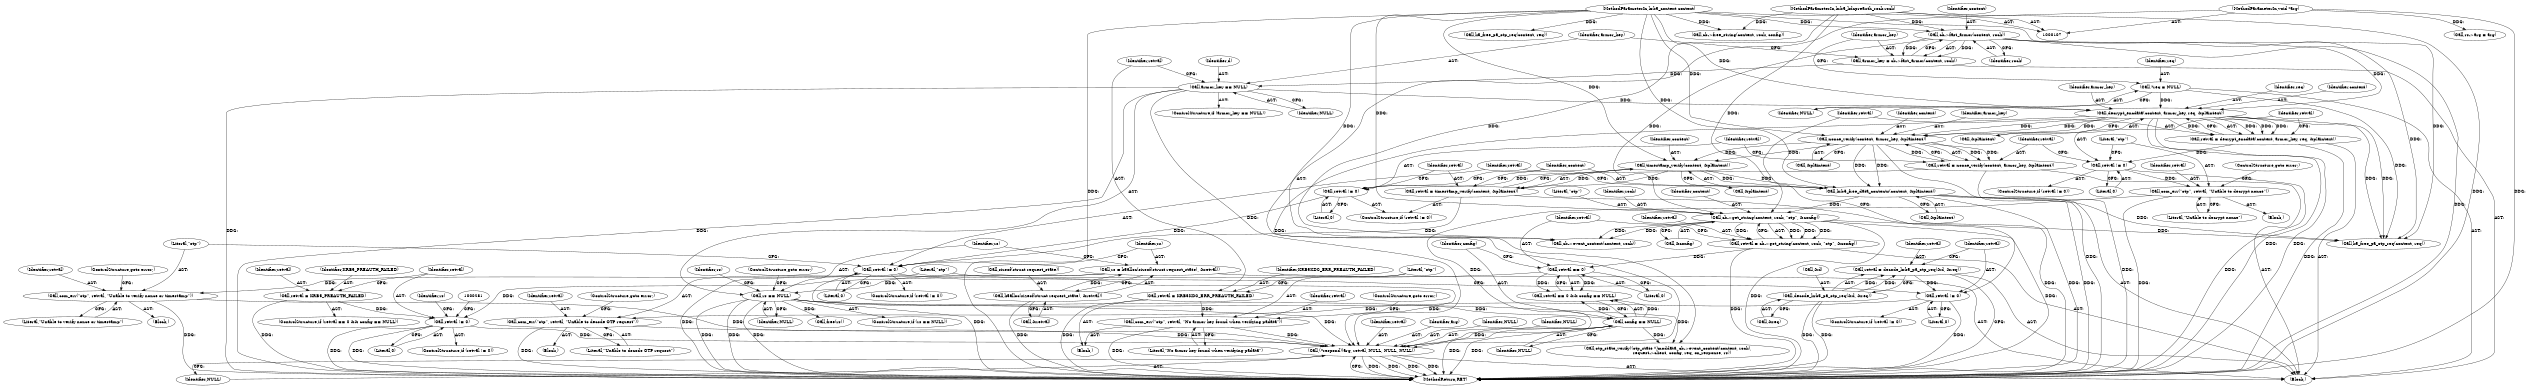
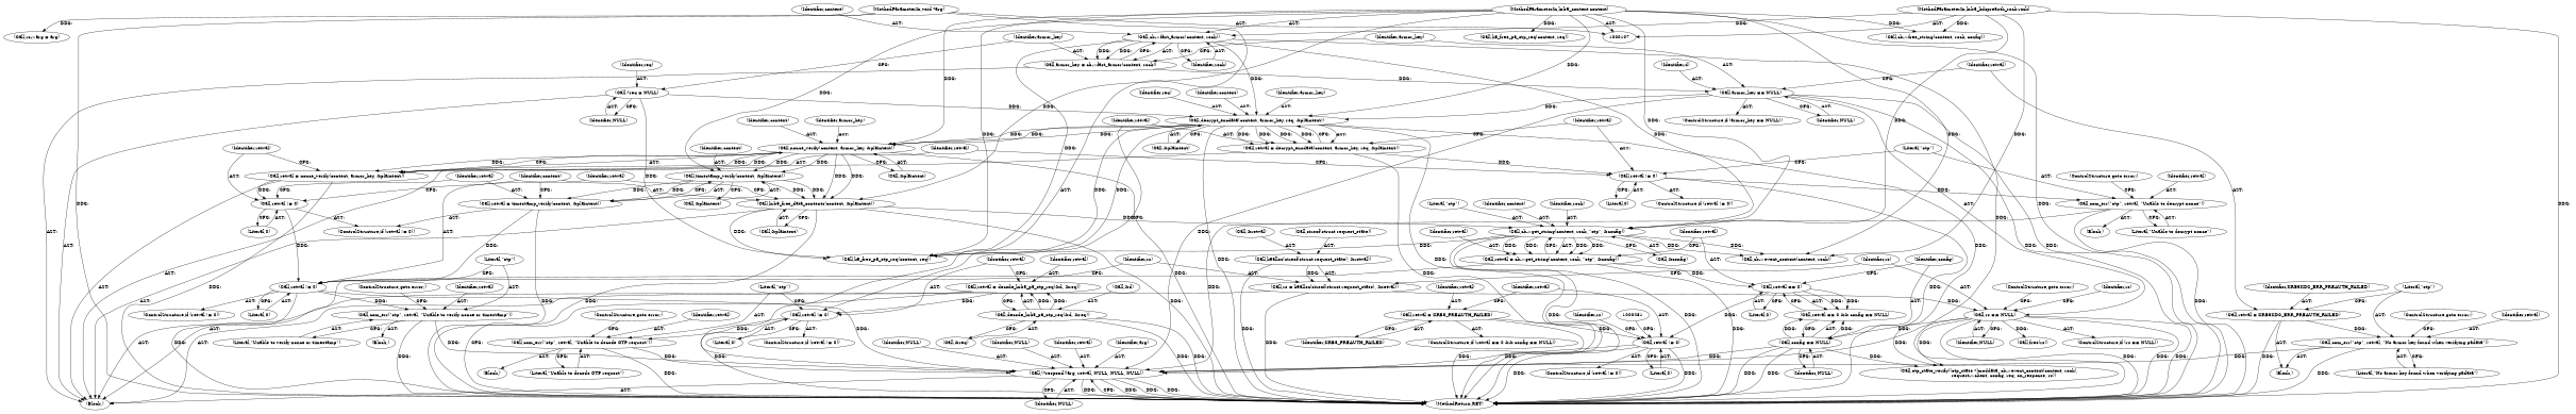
  digraph {
    n1 [label="(Call,(*respond)(arg, retval, NULL, NULL, NULL))"]
    n2 [label="(MethodReturn,RET)"]
    n3 [label="(Block,)"]
    n4 [label="(Identifier,NULL)"]
    n5 [label="(MethodParameterIn,void *arg)"]
    n6 [label="(Call,rs->arg = arg)"]
    1000107
    n8 [label="(Call,retval != 0)"]
    n9 [label="(Call,com_err(\"otp\", retval, \"Unable to verify nonce or timestamp\"))"]
    n10 [label="(ControlStructure,if (retval != 0))"]
    n11 [label="(Literal,0)"]
    n12 [label="(Block,)"]
    n13 [label="(Literal,\"Unable to verify nonce or timestamp\")"]
    n14 [label="(Call,retval = timestamp_verify(context, &plaintext))"]
    n15 [label="(Call,timestamp_verify(context, &plaintext))"]
    n16 [label="(ControlStructure,if (retval != 0))"]
    n17 [label="(Call,krb5_free_data_contents(context, &plaintext))"]
    n18 [label="(Call,&plaintext)"]
    n19 [label="(Call,k5_free_pa_otp_req(context, req))"]
    n20 [label="(Call,cb->get_string(context, rock, \"otp\", &config))"]
    n21 [label="(Call,&plaintext)"]
    n22 [label="(Call,nonce_verify(context, armor_key, &plaintext))"]
    n23 [label="(Call,retval = nonce_verify(context, armor_key, &plaintext))"]
    n24 [label="(Call,&plaintext)"]
    n25 [label="(Call,retval != 0)"]
    n26 [label="(Call,decrypt_encdata(context, armor_key, req, &plaintext))"]
    n27 [label="(Call,retval = decrypt_encdata(context, armor_key, req, &plaintext))"]
    n28 [label="(Call,&plaintext)"]
    n29 [label="(Call,otp_state_verify((otp_state *)moddata, cb->event_context(context, rock),\n                     request->client, config, req, on_response, rs))"]
    n30 [label="(Call,retval != 0)"]
    n31 [label="(Call,cb->fast_armor(context, rock))"]
    n32 [label="(Call,armor_key = cb->fast_armor(context, rock))"]
    n33 [label="(Identifier,rock)"]
    n34 [label="(Call,armor_key == NULL)"]
    n35 [label="(Call,cb->event_context(context, rock))"]
    n36 [label="(Call,retval = cb->get_string(context, rock, \"otp\", &config))"]
    n37 [label="(Call,&config)"]
    n38 [label="(MethodParameterIn,krb5_context context)"]
    n39 [label="(Call,k5_free_pa_otp_req(context, req))"]
    n40 [label="(Call,cb->free_string(context, rock, config))"]
    n41 [label="(MethodParameterIn,krb5_kdcpreauth_rock rock)"]
    n42 [label="(Call,rs == NULL)"]
    n43 [label="(ControlStructure,if (armor_key == NULL))"]
    n44 [label="(Identifier,NULL)"]
    n45 [label="(Call,config == NULL)"]
    n46 [label="(Call,free(rs))"]
    n47 [label="(ControlStructure,if (rs == NULL))"]
    n48 [label="(Identifier,NULL)"]
    n49 [label="(Call,*req = NULL)"]
    n50 [label="(Identifier,NULL)"]
    n51 [label="(Literal,0)"]
    n52 [label="(Call,com_err(\"otp\", retval, \"Unable to decrypt nonce\"))"]
    n53 [label="(Block,)"]
    n54 [label="(Literal,\"Unable to decrypt nonce\")"]
    n55 [label="(Literal,0)"]
    n56 [label="(ControlStructure,if (retval != 0))"]
    n57 [label="(Call,retval != 0)"]
    n58 [label="(ControlStructure,if (retval != 0))"]
    n59 [label="(Literal,0)"]
    n60 [label="(Call,retval = KRB5_PREAUTH_FAILED)"]
    n61 [label="(Identifier,KRB5_PREAUTH_FAILED)"]
    n62 [label="(ControlStructure,if (retval == 0 && config == NULL))"]
    n63 [label="(Call,retval == 0)"]
    n64 [label="(Call,retval == 0 && config == NULL)"]
    n65 [label="(Literal,0)"]
    n66 [label="(Call,com_err(\"otp\", retval, \"Unable to decode OTP request\"))"]
    n67 [label="(Block,)"]
    n68 [label="(Literal,\"Unable to decode OTP request\")"]
    n69 [label="(Call,retval != 0)"]
    n70 [label="(ControlStructure,if (retval != 0))"]
    n71 [label="(Literal,0)"]
    n72 [label="(Call,retval = decode_krb5_pa_otp_req(&d, &req))"]
    n73 [label="(Call,decode_krb5_pa_otp_req(&d, &req))"]
    n74 [label="(Call,&req)"]
    n75 [label="(Call,com_err(\"otp\", retval, \"No armor key found when verifying padata\"))"]
    n76 [label="(Literal,\"No armor key found when verifying padata\")"]
    n77 [label="(Block,)"]
    n78 [label="(Call,retval = KRB5KDC_ERR_PREAUTH_FAILED)"]
    n79 [label="(Identifier,KRB5KDC_ERR_PREAUTH_FAILED)"]
    n80 [label="(Identifier,NULL)"]
    n81 [label="(Call,rs = k5alloc(sizeof(struct request_state), &retval))"]
    n82 [label="(Call,k5alloc(sizeof(struct request_state), &retval))"]
    n83 [label="(Call,&retval)"]
    n84 [label="(Identifier,retval)"]
    n85 [label="(Literal,\"otp\")"]
    n86 [label="(Identifier,rs)"]
    n87 [label="(Identifier,armor_key)"]
    n88 [label="(Call,&d)"]
    n89 [label="(Identifier,armor_key)"]
    n90 [label="(Identifier,retval)"]
    n91 [label="(ControlStructure,goto error;)"]
    n92 [label="(Identifier,context)"]
    n93 [label="(Identifier,retval)"]
    n94 [label="(Identifier,req)"]
    n95 [label="(Identifier,rock)"]
    n96 [label="(Identifier,rs)"]
    n97 [label="(ControlStructure,goto error;)"]
    n98 [label="(Identifier,NULL)"]
    n99 [label="(Identifier,retval)"]
    n100 [label="(ControlStructure,goto error;)"]
    n101 [label="(Identifier,d)"]
    n102 [label="(Identifier,retval)"]
    n103 [label="(Identifier,rs)"]
    n104 [label="(Identifier,retval)"]
    n105 [label="(Literal,\"otp\")"]
    n106 [label="(Identifier,retval)"]
    n107 [label="(Identifier,armor_key)"]
    n108 [label="(Identifier,retval)"]
    n109 [label="(Identifier,retval)"]
    n110 [label="(ControlStructure,goto error;)"]
    n111 [label="(Identifier,armor_key)"]
    n112 [label="(Identifier,retval)"]
    n113 [label="(Identifier,req)"]
    n114 [label="(Identifier,retval)"]
    n115 [label="(Identifier,retval)"]
    n116 [label="(ControlStructure,goto error;)"]
    n117 [label="(Call,sizeof(struct request_state))"]
    n118 [label="(Identifier,rs)"]
    n119 [label="(Literal,\"otp\")"]
    n120 [label="(Identifier,config)"]
    n121 [label="(Identifier,NULL)"]
    n122 [label="(Identifier,context)"]
    n123 [label="(Identifier,retval)"]
    n124 [label="(Identifier,context)"]
    n125 [label="(Identifier,retval)"]
    n126 [label="(Identifier,retval)"]
    n127 [label="(Literal,\"otp\")"]
    n128 [label="(Identifier,arg)"]
    n129 [label="(Identifier,retval)"]
    n130 [label="(Identifier,context)"]
    n131 [label="(Identifier,context)"]
    n132 [label="(Identifier,context)"]
    n133 [label="(Identifier,retval)"]
    n134 [label="(Literal,\"otp\")"]
    n135 [label="(Identifier,retval)"]
    1000281
    n1 -> n2 [label="DDG: "]
    n1 -> n2 [label="DDG: "]
    n1 -> n2 [label="DDG: "]
    n1 -> n2 [label="DDG: "]
    n1 -> n3 [label="AST: "]
    n1 -> n4 [label="CFG: "]
    n2 -> n1 [label="CFG: "]
    n4 -> n1 [label="AST: "]
    n5 -> n1 [label="AST: "]
    n5 -> n2 [label="DDG: "]
    n5 -> n6 [label="DDG: "]
    n5 -> 1000107 [label="AST: "]
    n8 -> n1 [label="DDG: "]
    n8 -> n2 [label="DDG: "]
    n8 -> n9 [label="DDG: "]
    n8 -> n10 [label="AST: "]
    n8 -> n11 [label="CFG: "]
    n9 -> n1 [label="DDG: "]
    n9 -> n2 [label="DDG: "]
    n9 -> n12 [label="AST: "]
    n9 -> n13 [label="CFG: "]
    n11 -> n8 [label="AST: "]
    n13 -> n9 [label="AST: "]
    n14 -> n2 [label="DDG: "]
    n14 -> n8 [label="DDG: "]
    n14 -> n15 [label="CFG: "]
    n14 -> n16 [label="AST: "]
    n15 -> n14 [label="AST: "]
    n15 -> n14 [label="DDG: "]
    n15 -> n14 [label="DDG: "]
    n15 -> n17 [label="DDG: "]
    n15 -> n17 [label="DDG: "]
    n15 -> n18 [label="CFG: "]
    n17 -> n2 [label="DDG: "]
    n17 -> n2 [label="DDG: "]
    n17 -> n3 [label="AST: "]
    n17 -> n19 [label="DDG: "]
    n17 -> n20 [label="DDG: "]
    n17 -> n21 [label="CFG: "]
    n18 -> n15 [label="AST: "]
    n20 -> n2 [label="DDG: "]
    n20 -> n2 [label="DDG: "]
    n20 -> n19 [label="DDG: "]
    n20 -> n35 [label="DDG: "]
    n20 -> n35 [label="DDG: "]
    n20 -> n36 [label="AST: "]
    n20 -> n36 [label="DDG: "]
    n20 -> n36 [label="DDG: "]
    n20 -> n36 [label="DDG: "]
    n20 -> n36 [label="DDG: "]
    n20 -> n37 [label="CFG: "]
    n21 -> n17 [label="AST: "]
    n22 -> n2 [label="DDG: "]
    n22 -> n15 [label="DDG: "]
    n22 -> n15 [label="DDG: "]
    n22 -> n17 [label="DDG: "]
    n22 -> n17 [label="DDG: "]
    n22 -> n23 [label="AST: "]
    n22 -> n23 [label="DDG: "]
    n22 -> n23 [label="DDG: "]
    n22 -> n23 [label="DDG: "]
    n22 -> n24 [label="CFG: "]
    n23 -> n2 [label="DDG: "]
    n23 -> n3 [label="AST: "]
    n23 -> n22 [label="CFG: "]
    n23 -> n25 [label="DDG: "]
    n24 -> n22 [label="AST: "]
    n25 -> n8 [label="DDG: "]
    n25 -> n16 [label="AST: "]
    n25 -> n51 [label="CFG: "]
    n26 -> n2 [label="DDG: "]
    n26 -> n2 [label="DDG: "]
    n26 -> n19 [label="DDG: "]
    n26 -> n19 [label="DDG: "]
    n26 -> n22 [label="DDG: "]
    n26 -> n22 [label="DDG: "]
    n26 -> n22 [label="DDG: "]
    n26 -> n27 [label="AST: "]
    n26 -> n27 [label="DDG: "]
    n26 -> n27 [label="DDG: "]
    n26 -> n27 [label="DDG: "]
    n26 -> n27 [label="DDG: "]
    n26 -> n28 [label="CFG: "]
    n26 -> n29 [label="DDG: "]
    n27 -> n2 [label="DDG: "]
    n27 -> n3 [label="AST: "]
    n27 -> n26 [label="CFG: "]
    n27 -> n30 [label="DDG: "]
    n28 -> n26 [label="AST: "]
    n30 -> n2 [label="DDG: "]
    n30 -> n52 [label="DDG: "]
    n30 -> n55 [label="CFG: "]
    n30 -> n56 [label="AST: "]
    n31 -> n2 [label="DDG: "]
    n31 -> n19 [label="DDG: "]
    n31 -> n20 [label="DDG: "]
    n31 -> n26 [label="DDG: "]
    n31 -> n32 [label="AST: "]
    n31 -> n32 [label="DDG: "]
    n31 -> n32 [label="DDG: "]
    n31 -> n33 [label="CFG: "]
    n32 -> n3 [label="AST: "]
    n32 -> n31 [label="CFG: "]
    n32 -> n34 [label="DDG: "]
    n33 -> n31 [label="AST: "]
    n34 -> n1 [label="DDG: "]
    n34 -> n2 [label="DDG: "]
    n34 -> n2 [label="DDG: "]
    n34 -> n26 [label="DDG: "]
    n34 -> n42 [label="AST: "]
    n34 -> n43 [label="AST: "]
    n34 -> n44 [label="CFG: "]
    n36 -> n2 [label="DDG: "]
    n36 -> n3 [label="AST: "]
    n36 -> n20 [label="CFG: "]
    n36 -> n63 [label="DDG: "]
    n37 -> n20 [label="AST: "]
    n38 -> n2 [label="DDG: "]
    n38 -> 1000107 [label="AST: "]
    n38 -> n15 [label="DDG: "]
    n38 -> n17 [label="DDG: "]
    n38 -> n19 [label="DDG: "]
    n38 -> n20 [label="DDG: "]
    n38 -> n22 [label="DDG: "]
    n38 -> n26 [label="DDG: "]
-   n38 -> n31 [label="DDG: "]
+   n38 -> n31 [label="AST: "]
    n38 -> n35 [label="DDG: "]
    n38 -> n39 [label="DDG: "]
    n38 -> n40 [label="DDG: "]
    n41 -> n2 [label="DDG: "]
    n41 -> 1000107 [label="AST: "]
    n41 -> n20 [label="DDG: "]
    n41 -> n31 [label="DDG: "]
    n41 -> n35 [label="DDG: "]
    n41 -> n40 [label="DDG: "]
    n42 -> n1 [label="DDG: "]
    n42 -> n2 [label="DDG: "]
    n42 -> n2 [label="DDG: "]
    n42 -> n2 [label="DDG: "]
    n42 -> n29 [label="DDG: "]
    n42 -> n45 [label="DDG: "]
    n42 -> n46 [label="DDG: "]
    n42 -> n47 [label="AST: "]
    n42 -> n48 [label="CFG: "]
    n44 -> n34 [label="AST: "]
    n45 -> n1 [label="DDG: "]
    n45 -> n2 [label="DDG: "]
    n45 -> n2 [label="DDG: "]
    n45 -> n29 [label="DDG: "]
    n45 -> n64 [label="AST: "]
    n45 -> n64 [label="DDG: "]
    n45 -> n64 [label="DDG: "]
    n45 -> n80 [label="CFG: "]
    n48 -> n42 [label="AST: "]
    n49 -> n3 [label="AST: "]
    n49 -> n19 [label="DDG: "]
    n49 -> n26 [label="DDG: "]
    n49 -> n50 [label="CFG: "]
    n50 -> n49 [label="AST: "]
    n51 -> n25 [label="AST: "]
    n52 -> n1 [label="DDG: "]
    n52 -> n2 [label="DDG: "]
    n52 -> n53 [label="AST: "]
    n52 -> n54 [label="CFG: "]
    n54 -> n52 [label="AST: "]
    n55 -> n30 [label="AST: "]
    n57 -> n1 [label="DDG: "]
    n57 -> n2 [label="DDG: "]
    n57 -> n2 [label="DDG: "]
    n57 -> n58 [label="AST: "]
    n57 -> n59 [label="CFG: "]
    n59 -> n57 [label="AST: "]
    n60 -> n2 [label="DDG: "]
    n60 -> n57 [label="DDG: "]
+   n60 -> n61 [label="CFG: "]
    n60 -> n62 [label="AST: "]
    n61 -> n60 [label="AST: "]
    n63 -> n57 [label="DDG: "]
    n63 -> n64 [label="AST: "]
    n63 -> n64 [label="DDG: "]
    n63 -> n64 [label="DDG: "]
    n63 -> n65 [label="CFG: "]
    n64 -> n45 [label="CFG: "]
    n64 -> n63 [label="CFG: "]
    n65 -> n63 [label="AST: "]
    n66 -> n1 [label="DDG: "]
    n66 -> n2 [label="DDG: "]
    n66 -> n67 [label="AST: "]
    n66 -> n68 [label="CFG: "]
    n68 -> n66 [label="AST: "]
    n69 -> n2 [label="DDG: "]
    n69 -> n66 [label="DDG: "]
    n69 -> n70 [label="AST: "]
    n69 -> n71 [label="CFG: "]
    n71 -> n69 [label="AST: "]
    n72 -> n2 [label="CFG: "]
    n72 -> n3 [label="AST: "]
    n72 -> n69 [label="DDG: "]
    n72 -> n73 [label="CFG: "]
    n73 -> n2 [label="DDG: "]
    n73 -> n2 [label="DDG: "]
    n73 -> n72 [label="AST: "]
    n73 -> n72 [label="DDG: "]
    n73 -> n72 [label="DDG: "]
    n73 -> n74 [label="CFG: "]
    n74 -> n73 [label="AST: "]
    n75 -> n1 [label="DDG: "]
    n75 -> n2 [label="DDG: "]
    n75 -> n76 [label="CFG: "]
    n75 -> n77 [label="AST: "]
    n76 -> n75 [label="AST: "]
    n78 -> n2 [label="DDG: "]
    n78 -> n75 [label="DDG: "]
    n78 -> n77 [label="AST: "]
    n79 -> n78 [label="AST: "]
    n80 -> n45 [label="AST: "]
    n81 -> n2 [label="DDG: "]
    n81 -> n3 [label="AST: "]
    n81 -> n42 [label="DDG: "]
-   n81 -> n82 [label="CFG: "]
    n82 -> n2 [label="DDG: "]
    n82 -> n81 [label="AST: "]
    n82 -> n81 [label="DDG: "]
-   n82 -> n83 [label="CFG: "]
    n83 -> n82 [label="AST: "]
    n84 -> n23 [label="AST: "]
    n84 -> n30 [label="CFG: "]
    n85 -> n66 [label="AST: "]
    n85 -> n69 [label="CFG: "]
    n86 -> n42 [label="AST: "]
    n86 -> n81 [label="CFG: "]
    n87 -> n26 [label="AST: "]
    n88 -> n73 [label="AST: "]
    n89 -> n22 [label="AST: "]
    n90 -> n36 [label="CFG: "]
    n90 -> n63 [label="AST: "]
    n91 -> n66 [label="CFG: "]
    n92 -> n14 [label="CFG: "]
    n92 -> n17 [label="AST: "]
    n92 -> n25 [label="CFG: "]
    n93 -> n36 [label="AST: "]
    n94 -> n26 [label="AST: "]
    n95 -> n20 [label="AST: "]
    n96 -> n8 [label="CFG: "]
    n96 -> n81 [label="AST: "]
    n97 -> n9 [label="CFG: "]
    n98 -> n1 [label="AST: "]
    n99 -> n9 [label="AST: "]
    n100 -> n52 [label="CFG: "]
    n101 -> n34 [label="AST: "]
    n102 -> n75 [label="AST: "]
    n103 -> n42 [label="CFG: "]
    n104 -> n27 [label="AST: "]
    n104 -> n69 [label="CFG: "]
    n105 -> n75 [label="AST: "]
    n105 -> n78 [label="CFG: "]
    n106 -> n69 [label="AST: "]
    n106 -> n72 [label="CFG: "]
    n107 -> n32 [label="AST: "]
    n107 -> n49 [label="CFG: "]
    n108 -> n57 [label="AST: "]
    n108 -> n60 [label="CFG: "]
    n109 -> n60 [label="AST: "]
    n110 -> n75 [label="CFG: "]
    n111 -> n32 [label="CFG: "]
    n111 -> n34 [label="AST: "]
    n112 -> n23 [label="CFG: "]
    n112 -> n25 [label="AST: "]
    n113 -> n49 [label="AST: "]
    n114 -> n52 [label="AST: "]
    n115 -> n14 [label="AST: "]
    n115 -> n25 [label="CFG: "]
    n116 -> n42 [label="CFG: "]
    n117 -> n82 [label="AST: "]
    n118 -> n57 [label="CFG: "]
    n119 -> n8 [label="CFG: "]
    n119 -> n9 [label="AST: "]
    n120 -> n45 [label="AST: "]
    n120 -> n63 [label="CFG: "]
    n121 -> n1 [label="AST: "]
    n122 -> n31 [label="AST: "]
    n123 -> n1 [label="AST: "]
    n124 -> n22 [label="AST: "]
    n125 -> n34 [label="CFG: "]
    n125 -> n78 [label="AST: "]
    n126 -> n27 [label="CFG: "]
    n126 -> n30 [label="AST: "]
    n127 -> n30 [label="CFG: "]
    n127 -> n52 [label="AST: "]
    n128 -> n1 [label="AST: "]
    n129 -> n72 [label="AST: "]
    n130 -> n15 [label="AST: "]
    n131 -> n26 [label="AST: "]
    n132 -> n20 [label="AST: "]
    n133 -> n8 [label="AST: "]
    n133 -> n17 [label="CFG: "]
    n134 -> n20 [label="AST: "]
    n135 -> n66 [label="AST: "]
    1000281 -> n57 [label="CFG: "]
  }
